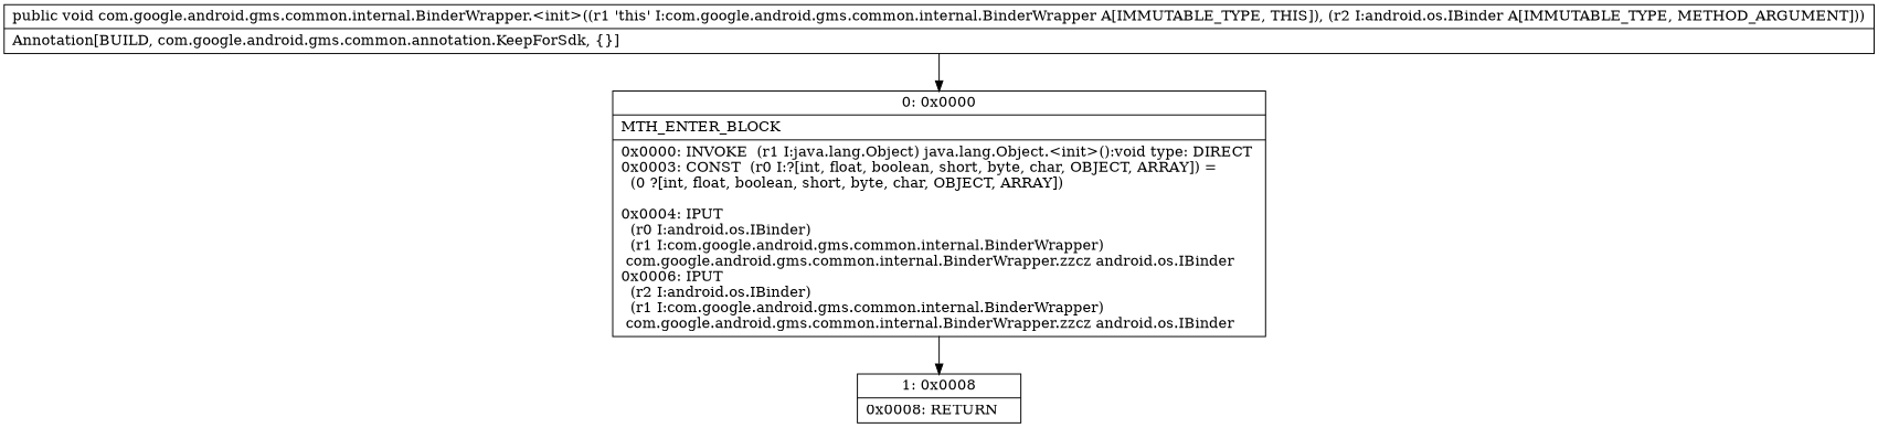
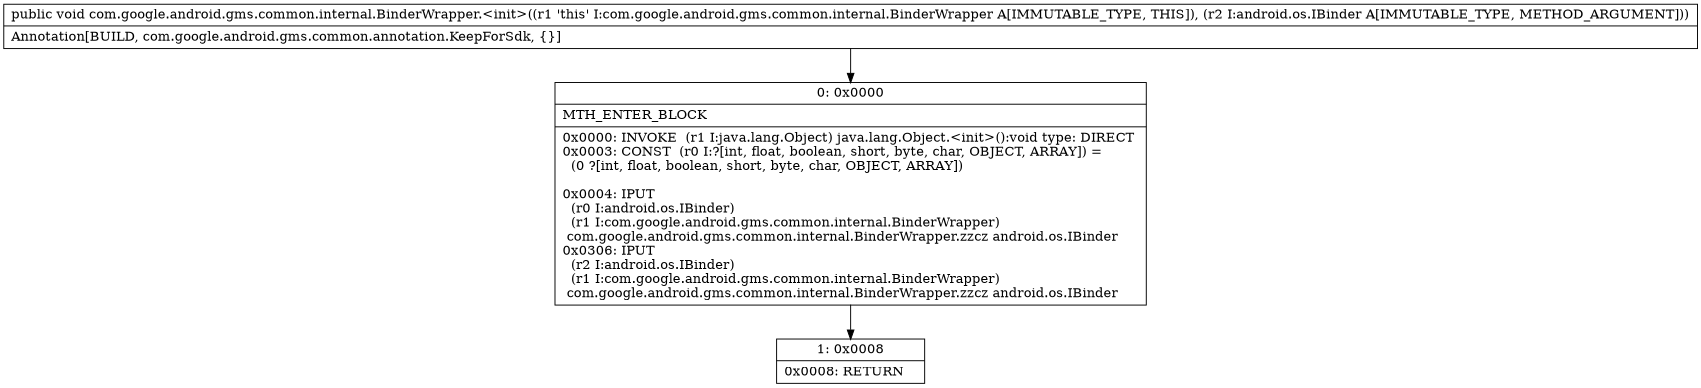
  digraph {
    node [shape=record]
-   n1 [label="{0\:\ 0x0000|MTH_ENTER_BLOCK\l|0x0000: INVOKE  (r1 I:java.lang.Object) java.lang.Object.\<init\>():void type: DIRECT \l0x0003: CONST  (r0 I:?[int, float, boolean, short, byte, char, OBJECT, ARRAY]) = \l  (0 ?[int, float, boolean, short, byte, char, OBJECT, ARRAY])\l \l0x0004: IPUT  \l  (r0 I:android.os.IBinder)\l  (r1 I:com.google.android.gms.common.internal.BinderWrapper)\l com.google.android.gms.common.internal.BinderWrapper.zzcz android.os.IBinder \l0x0006: IPUT  \l  (r2 I:android.os.IBinder)\l  (r1 I:com.google.android.gms.common.internal.BinderWrapper)\l com.google.android.gms.common.internal.BinderWrapper.zzcz android.os.IBinder \l}"]
+   n1 [label="{0\:\ 0x0000|MTH_ENTER_BLOCK\l|0x0000: INVOKE  (r1 I:java.lang.Object) java.lang.Object.\<init\>():void type: DIRECT \l0x0003: CONST  (r0 I:?[int, float, boolean, short, byte, char, OBJECT, ARRAY]) = \l  (0 ?[int, float, boolean, short, byte, char, OBJECT, ARRAY])\l \l0x0004: IPUT  \l  (r0 I:android.os.IBinder)\l  (r1 I:com.google.android.gms.common.internal.BinderWrapper)\l com.google.android.gms.common.internal.BinderWrapper.zzcz android.os.IBinder \l0x0306: IPUT  \l  (r2 I:android.os.IBinder)\l  (r1 I:com.google.android.gms.common.internal.BinderWrapper)\l com.google.android.gms.common.internal.BinderWrapper.zzcz android.os.IBinder \l}"]
    n2 [label="{1\:\ 0x0008|0x0008: RETURN   \l}"]
    n3 [label="{public void com.google.android.gms.common.internal.BinderWrapper.\<init\>((r1 'this' I:com.google.android.gms.common.internal.BinderWrapper A[IMMUTABLE_TYPE, THIS]), (r2 I:android.os.IBinder A[IMMUTABLE_TYPE, METHOD_ARGUMENT]))  | Annotation[BUILD, com.google.android.gms.common.annotation.KeepForSdk, \{\}]\l}"]
    n1 -> n2
    n3 -> n1
  }
